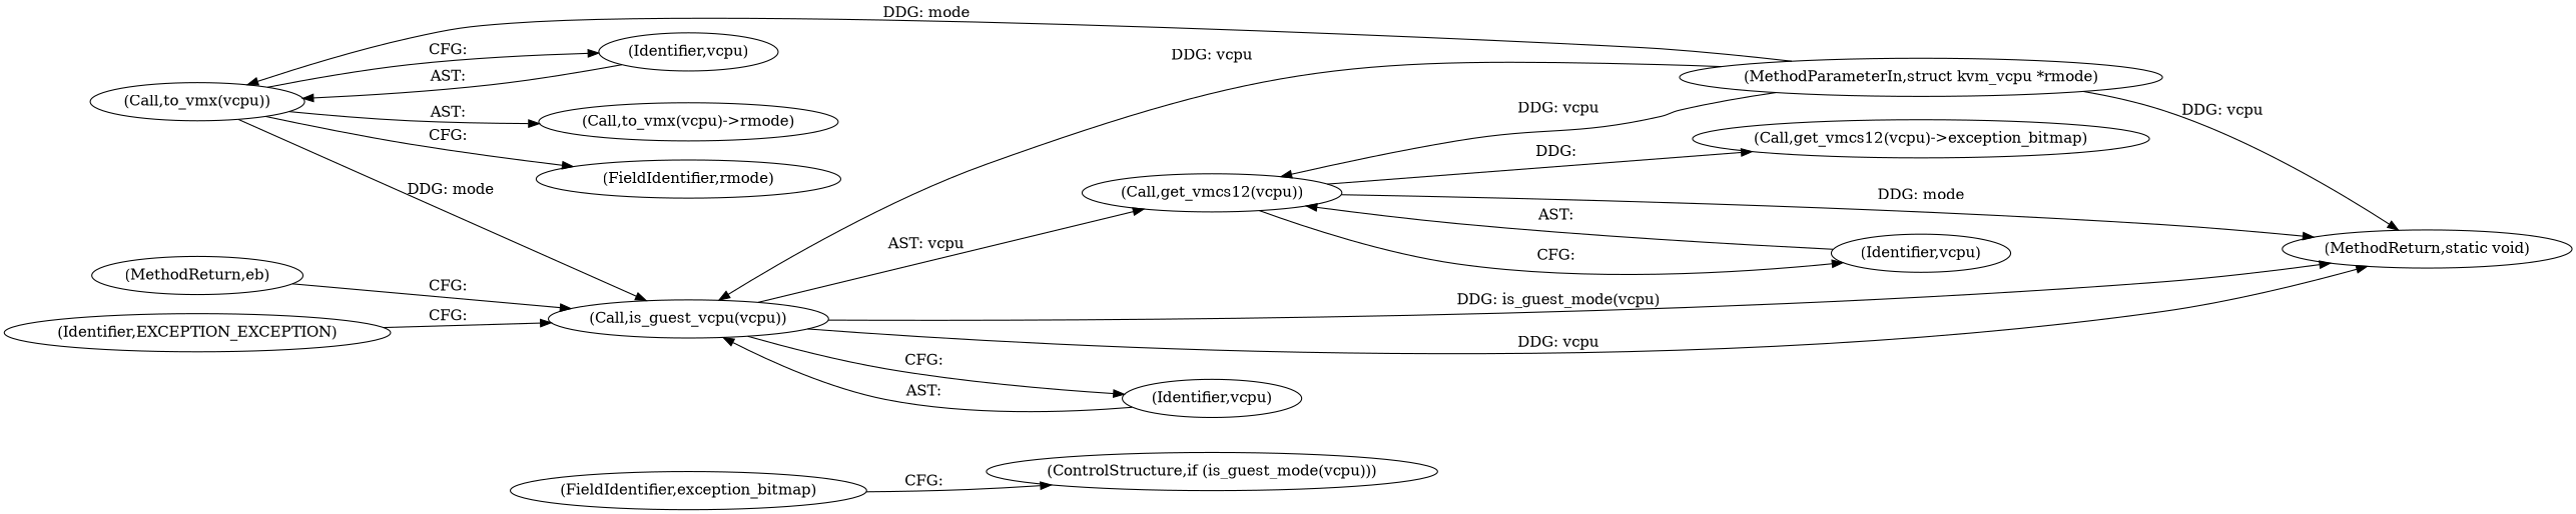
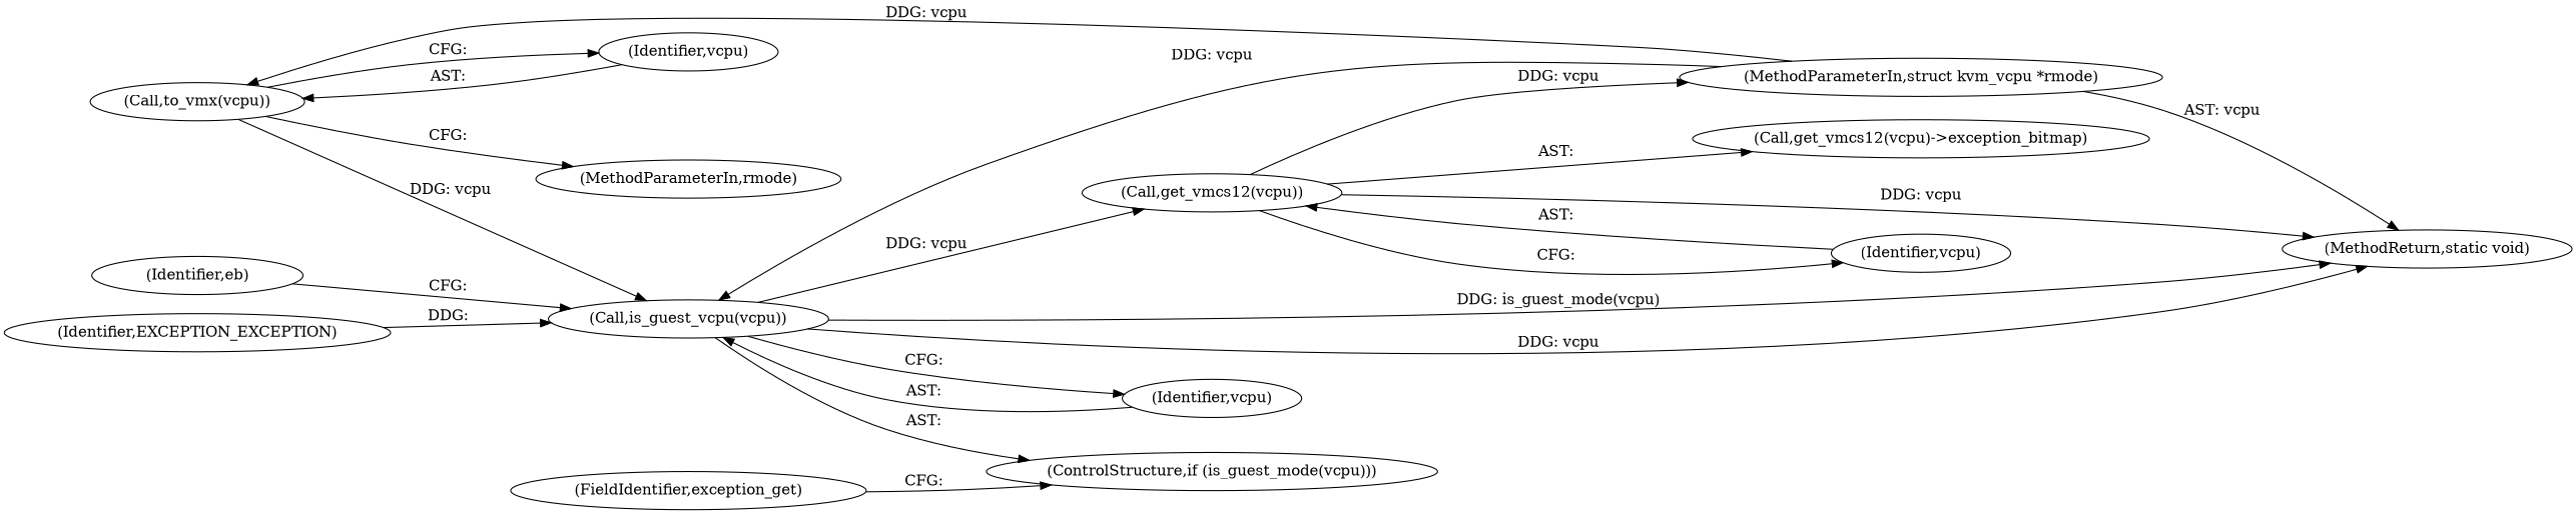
  digraph {
    rankdir=LR
    n1 [label="(Call,to_vmx(vcpu))"]
    n2 [label="(Call,is_guest_vcpu(vcpu))"]
    n3 [label="(Identifier,vcpu)"]
-   n4 [label="(Call,to_vmx(vcpu)->rmode)"]
-   n5 [label="(FieldIdentifier,rmode)"]
+   n5 [label="(MethodParameterIn,rmode)"]
    n6 [label="(Call,get_vmcs12(vcpu))"]
    n7 [label="(MethodReturn,static void)"]
    n8 [label="(ControlStructure,if (is_guest_mode(vcpu)))"]
    n9 [label="(Identifier,vcpu)"]
    n10 [label="(MethodParameterIn,struct kvm_vcpu *rmode)"]
    n11 [label="(Identifier,vcpu)"]
    n12 [label="(Call,get_vmcs12(vcpu)->exception_bitmap)"]
-   n13 [label="(FieldIdentifier,exception_bitmap)"]
-   n14 [label="(MethodReturn,eb)"]
+   n13 [label="(FieldIdentifier,exception_get)"]
+   n14 [label="(Identifier,eb)"]
    n15 [label="(Identifier,EXCEPTION_EXCEPTION)"]
-   n1 -> n2 [label="DDG: mode"]
+   n1 -> n2 [label="DDG: vcpu"]
    n1 -> n3 [label="CFG: "]
-   n1 -> n4 [label="AST: "]
    n1 -> n5 [label="CFG: "]
-   n2 -> n6 [label="AST: vcpu"]
+   n2 -> n6 [label="DDG: vcpu"]
    n2 -> n7 [label="DDG: is_guest_mode(vcpu)"]
    n2 -> n7 [label="DDG: vcpu"]
+   n2 -> n8 [label="AST: "]
    n2 -> n9 [label="CFG: "]
    n3 -> n1 [label="AST: "]
-   n6 -> n7 [label="DDG: mode"]
+   n6 -> n7 [label="DDG: vcpu"]
    n6 -> n11 [label="CFG: "]
-   n6 -> n12 [label="DDG: "]
+   n6 -> n12 [label="AST: "]
    n9 -> n2 [label="AST: "]
-   n10 -> n1 [label="DDG: mode"]
+   n10 -> n1 [label="DDG: vcpu"]
    n10 -> n2 [label="DDG: vcpu"]
-   n10 -> n6 [label="DDG: vcpu"]
-   n10 -> n7 [label="DDG: vcpu"]
+   n6 -> n10 [label="DDG: vcpu"]
+   n10 -> n7 [label="AST: vcpu"]
    n11 -> n6 [label="AST: "]
    n13 -> n8 [label="CFG: "]
    n14 -> n2 [label="CFG: "]
-   n15 -> n2 [label="CFG: "]
+   n15 -> n2 [label="DDG: "]
  }
